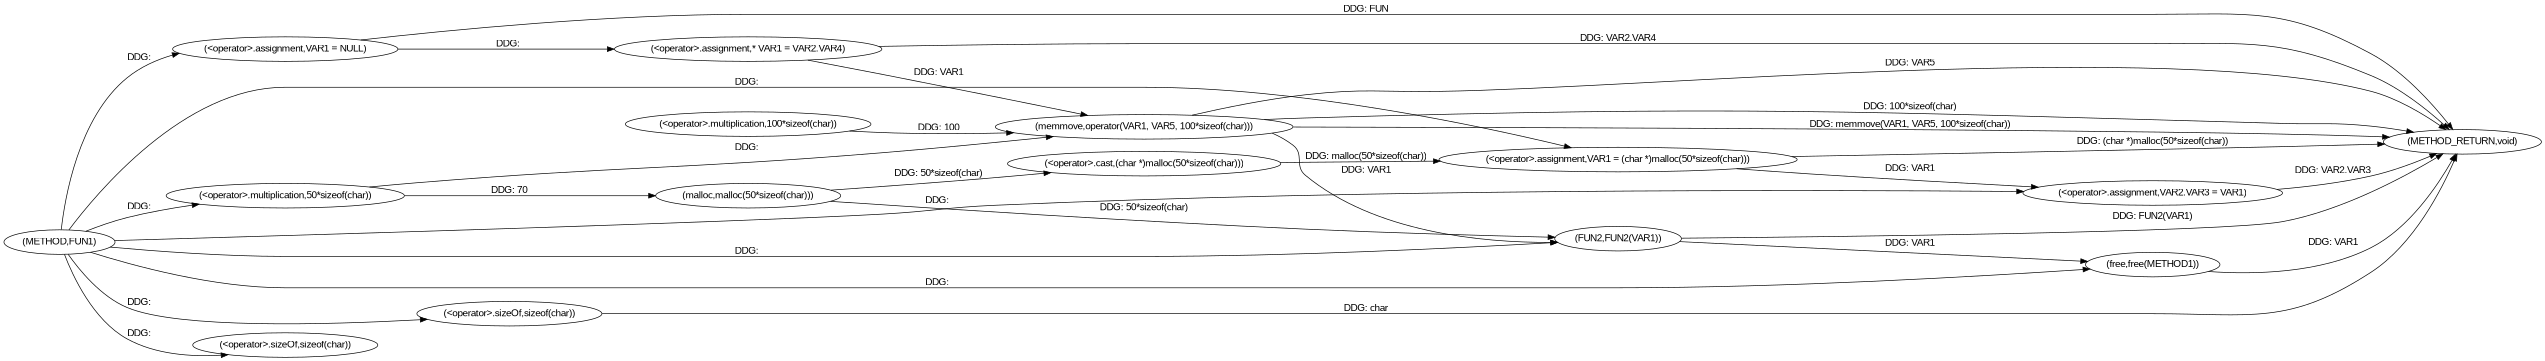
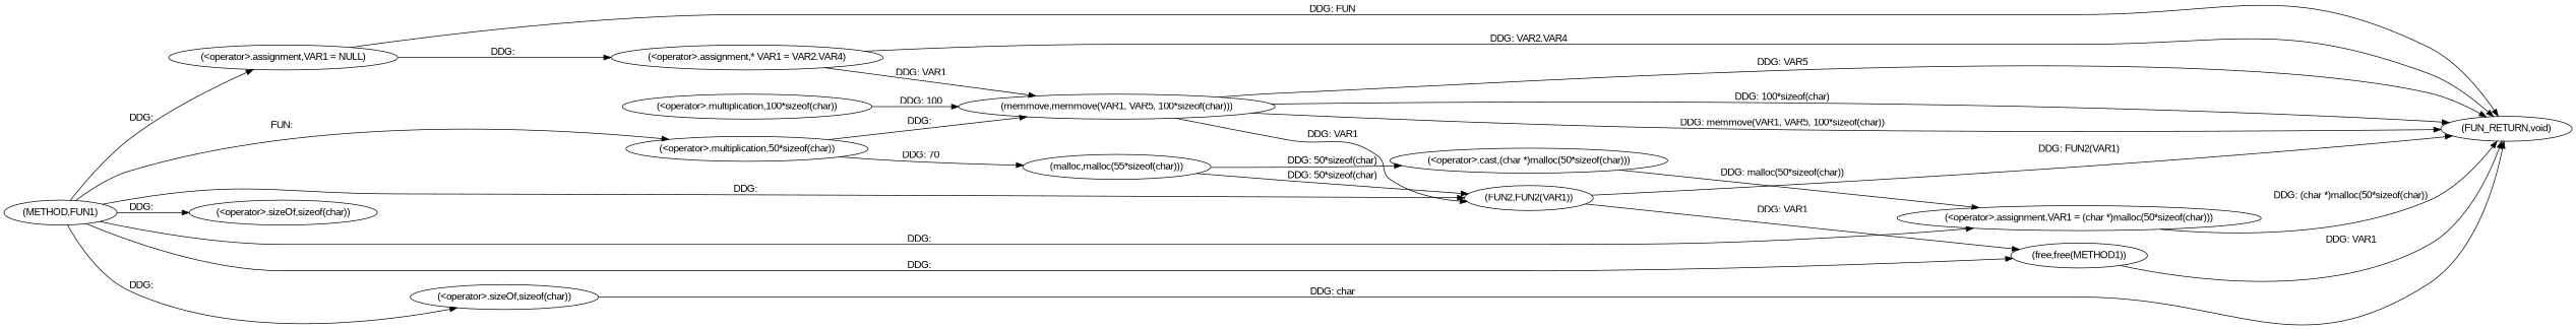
  digraph {
    fontname="Liberation Sans"
    rankdir=LR
    node [fontname="Liberation Sans"]
    edge [fontname="Liberation Sans"]
    n1 [label="(METHOD,FUN1)"]
    n2 [label="(<operator>.assignment,VAR1 = NULL)"]
    n3 [label="(<operator>.assignment,VAR1 = (char *)malloc(50*sizeof(char)))"]
    n4 [label="(<operator>.multiplication,50*sizeof(char))"]
    n5 [label="(<operator>.sizeOf,sizeof(char))"]
-   n6 [label="(<operator>.assignment,VAR2.VAR3 = VAR1)"]
    n7 [label="(<operator>.sizeOf,sizeof(char))"]
    n8 [label="(FUN2,FUN2(VAR1))"]
    n9 [label="(free,free(METHOD1))"]
    n10 [label="(<operator>.assignment,* VAR1 = VAR2.VAR4)"]
-   n11 [label="(METHOD_RETURN,void)"]
-   n12 [label="(memmove,operator(VAR1, VAR5, 100*sizeof(char)))"]
-   n13 [label="(malloc,malloc(50*sizeof(char)))"]
+   n11 [label="(FUN_RETURN,void)"]
+   n12 [label="(memmove,memmove(VAR1, VAR5, 100*sizeof(char)))"]
+   n13 [label="(malloc,malloc(55*sizeof(char)))"]
    n14 [label="(<operator>.multiplication,100*sizeof(char))"]
    n15 [label="(<operator>.cast,(char *)malloc(50*sizeof(char)))"]
    n1 -> n2 [label="DDG: "]
    n1 -> n3 [label="DDG: "]
-   n1 -> n4 [label="DDG: "]
+   n1 -> n4 [label="FUN: "]
    n1 -> n5 [label="DDG: "]
-   n1 -> n6 [label="DDG: "]
    n1 -> n7 [label="DDG: "]
    n1 -> n8 [label="DDG: "]
    n1 -> n9 [label="DDG: "]
    n2 -> n10 [label="DDG: "]
    n2 -> n11 [label="DDG: FUN"]
-   n3 -> n6 [label="DDG: VAR1"]
    n3 -> n11 [label="DDG: (char *)malloc(50*sizeof(char))"]
    n4 -> n12 [label="DDG: "]
    n4 -> n13 [label="DDG: 70"]
-   n6 -> n11 [label="DDG: VAR2.VAR3"]
    n7 -> n11 [label="DDG: char"]
    n8 -> n9 [label="DDG: VAR1"]
    n8 -> n11 [label="DDG: FUN2(VAR1)"]
    n9 -> n11 [label="DDG: VAR1"]
    n10 -> n11 [label="DDG: VAR2.VAR4"]
    n10 -> n12 [label="DDG: VAR1"]
    n12 -> n8 [label="DDG: VAR1"]
    n12 -> n11 [label="DDG: memmove(VAR1, VAR5, 100*sizeof(char))"]
    n12 -> n11 [label="DDG: VAR5"]
    n12 -> n11 [label="DDG: 100*sizeof(char)"]
    n13 -> n8 [label="DDG: 50*sizeof(char)"]
    n13 -> n15 [label="DDG: 50*sizeof(char)"]
    n14 -> n12 [label="DDG: 100"]
    n15 -> n3 [label="DDG: malloc(50*sizeof(char))"]
  }
